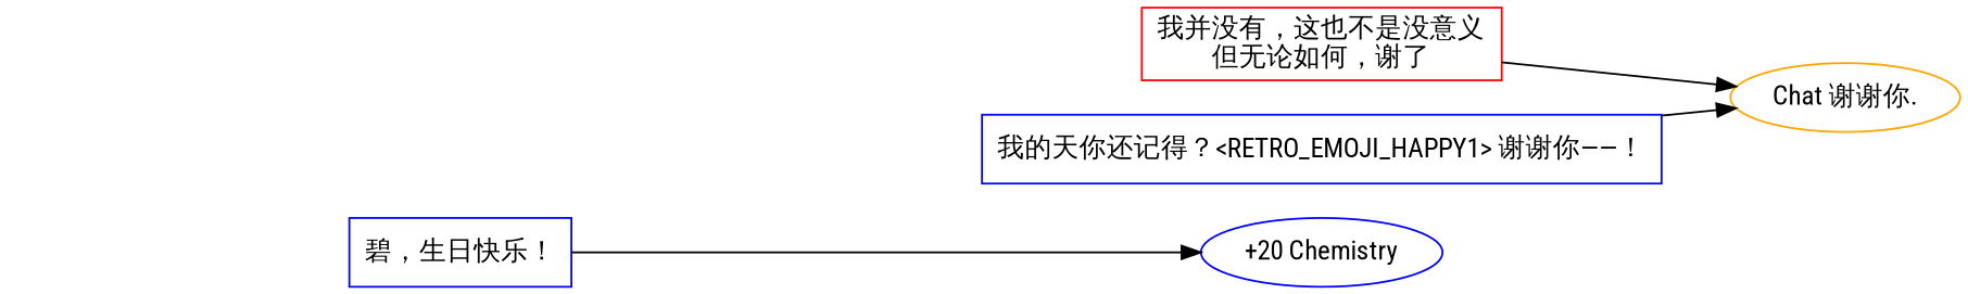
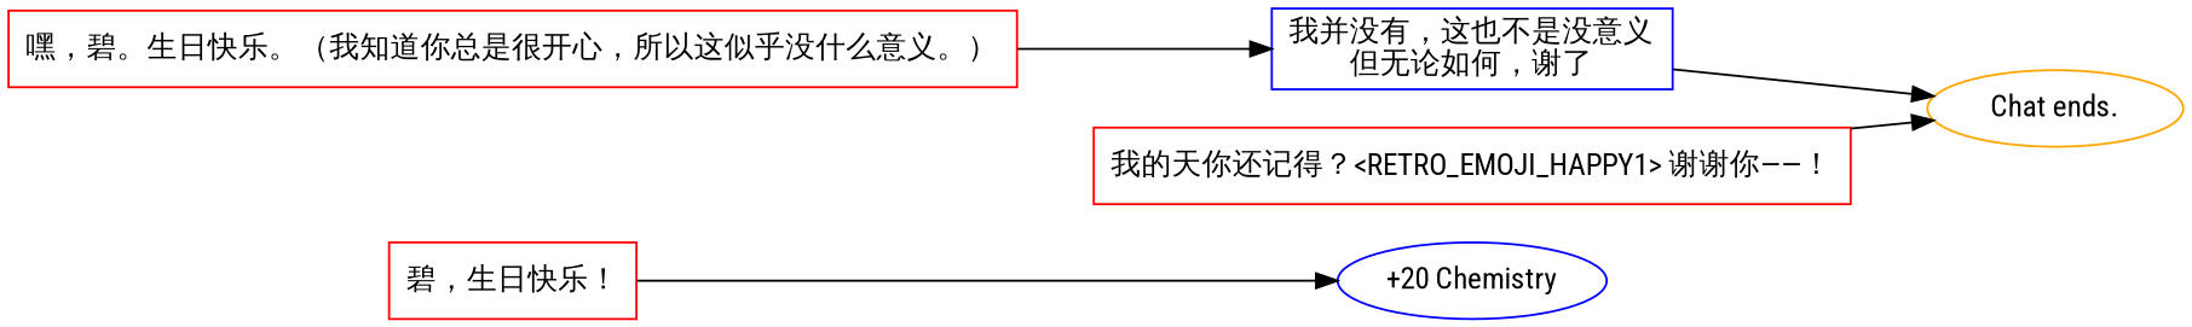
  digraph {
    fontname="Roboto Condensed"
    rankdir=LR
    node [color=blue fontname="Roboto Condensed" shape=box]
    edge [fontname="Roboto Condensed"]
-   n1 [label="碧，生日快乐！"]
+   n1 [color=red label="碧，生日快乐！"]
    n2 [label="+20 Chemistry" shape=""]
-   n4 [color=red label="我并没有，这也不是没意义\n但无论如何，谢了"]
-   "Chat ends." [color=orange label="Chat 谢谢你." shape=""]
-   n6 [label="我的天你还记得？<RETRO_EMOJI_HAPPY1> 谢谢你——！"]
+   n3 [color=red label="嘿，碧。生日快乐。（我知道你总是很开心，所以这似乎没什么意义。）"]
+   n4 [label="我并没有，这也不是没意义\n但无论如何，谢了"]
+   "Chat ends." [color=orange shape=""]
+   n6 [color=red label="我的天你还记得？<RETRO_EMOJI_HAPPY1> 谢谢你——！"]
    n1 -> n2
+   n3 -> n4
    n4 -> "Chat ends."
    n6 -> "Chat ends."
  }
